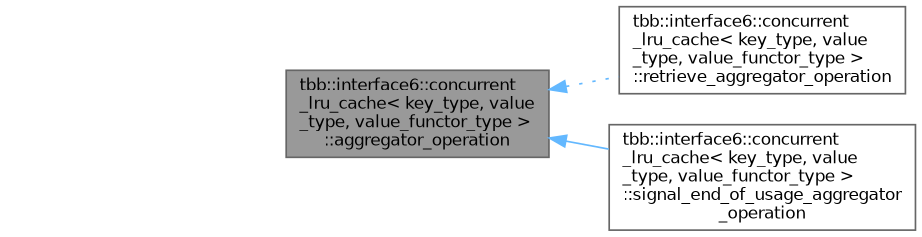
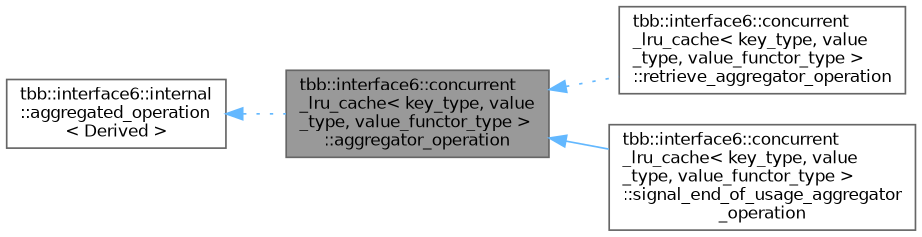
  digraph {
    rankdir=LR
    node [color=gray40 fillcolor=white fontname=Helvetica fontsize=10 shape=box style=filled]
    edge [color=steelblue1 dir=back fontname=Helvetica fontsize=10 labelfontname=Helvetica labelfontsize=10 style=dotted]
    n1 [fillcolor=grey60 fontcolor=black height=0.2 label="tbb::interface6::concurrent\l_lru_cache\< key_type, value\l_type, value_functor_type \>\l::aggregator_operation" width=0.4]
    n2 [height=0.2 label="tbb::interface6::concurrent\l_lru_cache\< key_type, value\l_type, value_functor_type \>\l::retrieve_aggregator_operation" width=0.4]
    n3 [height=0.2 label="tbb::interface6::concurrent\l_lru_cache\< key_type, value\l_type, value_functor_type \>\l::signal_end_of_usage_aggregator\l_operation" width=0.4]
+   n4 [height=0.2 label="tbb::interface6::internal\l::aggregated_operation\l\< Derived \>" width=0.4]
    n1 -> n2
    n1 -> n3 [style=solid]
+   n4 -> n1
  }
